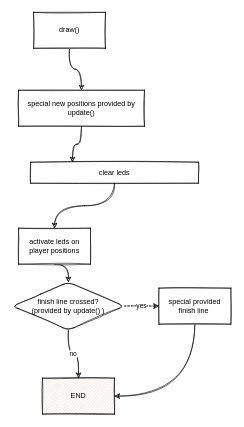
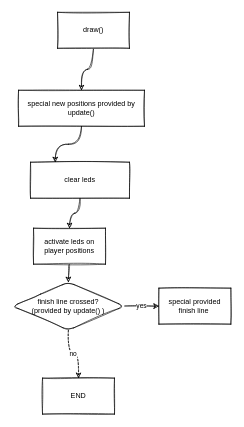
  <mxCell id="0" />
  <mxCell id="1" parent="0" />
  <mxCell id="2" style="edgeStyle=orthogonalEdgeStyle;curved=1;rounded=1;sketch=1;orthogonalLoop=1;jettySize=auto;html=1;entryX=0.5;entryY=0;entryDx=0;entryDy=0;shadow=0;" edge="1" parent="1" source="3" target="5"><mxGeometry relative="1" as="geometry" /></mxCell>
- <mxCell id="3" value="draw()" style="rounded=0;whiteSpace=wrap;html=1;shadow=0;sketch=1;" vertex="1" parent="1"><mxGeometry x="55" y="20" width="120" height="60" as="geometry" /></mxCell>
+ <mxCell id="3" value="draw()" style="rounded=0;whiteSpace=wrap;html=1;shadow=0;sketch=1;" vertex="1" parent="1"><mxGeometry x="95" y="20" width="120" height="60" as="geometry" /></mxCell>
  <mxCell id="4" style="edgeStyle=orthogonalEdgeStyle;curved=1;rounded=1;sketch=1;orthogonalLoop=1;jettySize=auto;html=1;exitX=0.5;exitY=1;exitDx=0;exitDy=0;entryX=0.25;entryY=0;entryDx=0;entryDy=0;shadow=0;" edge="1" parent="1" source="5" target="7"><mxGeometry relative="1" as="geometry" /></mxCell>
  <mxCell id="5" value="special new positions provided by&lt;br&gt;update()" style="rounded=0;whiteSpace=wrap;html=1;shadow=0;sketch=1;" vertex="1" parent="1"><mxGeometry x="30" y="150" width="210" height="60" as="geometry" /></mxCell>
  <mxCell id="6" style="edgeStyle=orthogonalEdgeStyle;curved=1;rounded=1;sketch=1;orthogonalLoop=1;jettySize=auto;html=1;exitX=0.5;exitY=1;exitDx=0;exitDy=0;shadow=0;" edge="1" parent="1" source="7" target="12"><mxGeometry relative="1" as="geometry" /></mxCell>
- <mxCell id="7" value="clear leds" style="rounded=0;whiteSpace=wrap;html=1;shadow=0;sketch=1;" vertex="1" parent="1"><mxGeometry x="50" y="270" width="280" height="35" as="geometry" /></mxCell>
- <mxCell id="8" value="yes" style="edgeStyle=orthogonalEdgeStyle;curved=1;rounded=1;sketch=1;orthogonalLoop=1;jettySize=auto;html=1;exitX=1;exitY=0.5;exitDx=0;exitDy=0;entryX=0;entryY=0.5;entryDx=0;entryDy=0;shadow=0;dashed=1;" edge="1" parent="1" source="10" target="14"><mxGeometry relative="1" as="geometry" /></mxCell>
- <mxCell id="9" value="no" style="edgeStyle=orthogonalEdgeStyle;curved=1;rounded=1;sketch=1;orthogonalLoop=1;jettySize=auto;html=1;exitX=0.5;exitY=1;exitDx=0;exitDy=0;shadow=0;entryX=0.5;entryY=0;entryDx=0;entryDy=0;" edge="1" parent="1" source="10" target="15"><mxGeometry relative="1" as="geometry"><mxPoint x="113" y="610" as="targetPoint" /></mxGeometry></mxCell>
+ <mxCell id="7" value="clear leds" style="rounded=0;whiteSpace=wrap;html=1;shadow=0;sketch=1;" vertex="1" parent="1"><mxGeometry x="50" y="270" width="165" height="60" as="geometry" /></mxCell>
+ <mxCell id="8" value="yes" style="edgeStyle=orthogonalEdgeStyle;curved=1;rounded=1;sketch=1;orthogonalLoop=1;jettySize=auto;html=1;exitX=1;exitY=0.5;exitDx=0;exitDy=0;entryX=0;entryY=0.5;entryDx=0;entryDy=0;shadow=0;" edge="1" parent="1" source="10" target="14"><mxGeometry relative="1" as="geometry" /></mxCell>
+ <mxCell id="9" value="no" style="edgeStyle=orthogonalEdgeStyle;curved=1;rounded=1;sketch=1;orthogonalLoop=1;jettySize=auto;html=1;exitX=0.5;exitY=1;exitDx=0;exitDy=0;shadow=0;entryX=0.5;entryY=0;entryDx=0;entryDy=0;dashed=1;" edge="1" parent="1" source="10" target="15"><mxGeometry relative="1" as="geometry"><mxPoint x="113" y="610" as="targetPoint" /></mxGeometry></mxCell>
  <mxCell id="10" value="finish line crossed?&lt;br&gt;(provided by update() )" style="rhombus;whiteSpace=wrap;html=1;rounded=1;shadow=0;sketch=1;" vertex="1" parent="1"><mxGeometry x="20" y="470" width="186.25" height="80" as="geometry" /></mxCell>
  <mxCell id="11" style="edgeStyle=orthogonalEdgeStyle;curved=1;rounded=1;sketch=1;orthogonalLoop=1;jettySize=auto;html=1;exitX=0.5;exitY=1;exitDx=0;exitDy=0;entryX=0.5;entryY=0;entryDx=0;entryDy=0;shadow=0;" edge="1" parent="1" source="12" target="10"><mxGeometry relative="1" as="geometry" /></mxCell>
- <mxCell id="12" value="activate leds on player positions" style="rounded=0;whiteSpace=wrap;html=1;shadow=0;sketch=1;" vertex="1" parent="1"><mxGeometry x="30" y="380" width="120" height="60" as="geometry" /></mxCell>
- <mxCell id="13" style="edgeStyle=orthogonalEdgeStyle;curved=1;rounded=1;sketch=1;orthogonalLoop=1;jettySize=auto;html=1;exitX=0.5;exitY=1;exitDx=0;exitDy=0;entryX=1;entryY=0.5;entryDx=0;entryDy=0;shadow=0;" edge="1" parent="1" source="14" target="15"><mxGeometry relative="1" as="geometry" /></mxCell>
+ <mxCell id="12" value="activate leds on player positions" style="rounded=0;whiteSpace=wrap;html=1;shadow=0;sketch=1;" vertex="1" parent="1"><mxGeometry x="55" y="380" width="120" height="60" as="geometry" /></mxCell>
  <mxCell id="14" value="special provided&lt;br&gt;finish line&amp;nbsp;" style="rounded=0;whiteSpace=wrap;html=1;shadow=0;sketch=1;" vertex="1" parent="1"><mxGeometry x="264" y="480" width="120" height="60" as="geometry" /></mxCell>
- <mxCell id="15" value="END" style="rounded=0;whiteSpace=wrap;html=1;shadow=0;sketch=1;fillColor=#f8cecc;" vertex="1" parent="1"><mxGeometry x="70" y="630" width="120" height="60" as="geometry" /></mxCell>
+ <mxCell id="15" value="END" style="rounded=0;whiteSpace=wrap;html=1;shadow=0;sketch=1;" vertex="1" parent="1"><mxGeometry x="70" y="630" width="120" height="60" as="geometry" /></mxCell>
